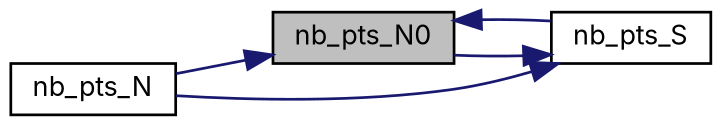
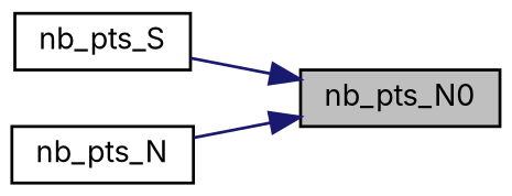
  digraph {
    fontname=Inter
    rankdir=LR
    node [color=black fillcolor=white fontname=Inter fontsize=10 shape=record style=filled]
    edge [color=midnightblue fontname=Inter fontsize=10 labelfontname=Helvetica labelfontsize=10 style=solid]
    n1 [fillcolor=grey75 fontcolor=black height=0.2 label=nb_pts_N0 width=0.4]
    n2 [height=0.2 label=nb_pts_S width=0.4]
    n3 [height=0.2 label=nb_pts_N width=0.4]
-   n1 -> n2
    n2 -> n1
    n3 -> n1
-   n3 -> n2
  }
